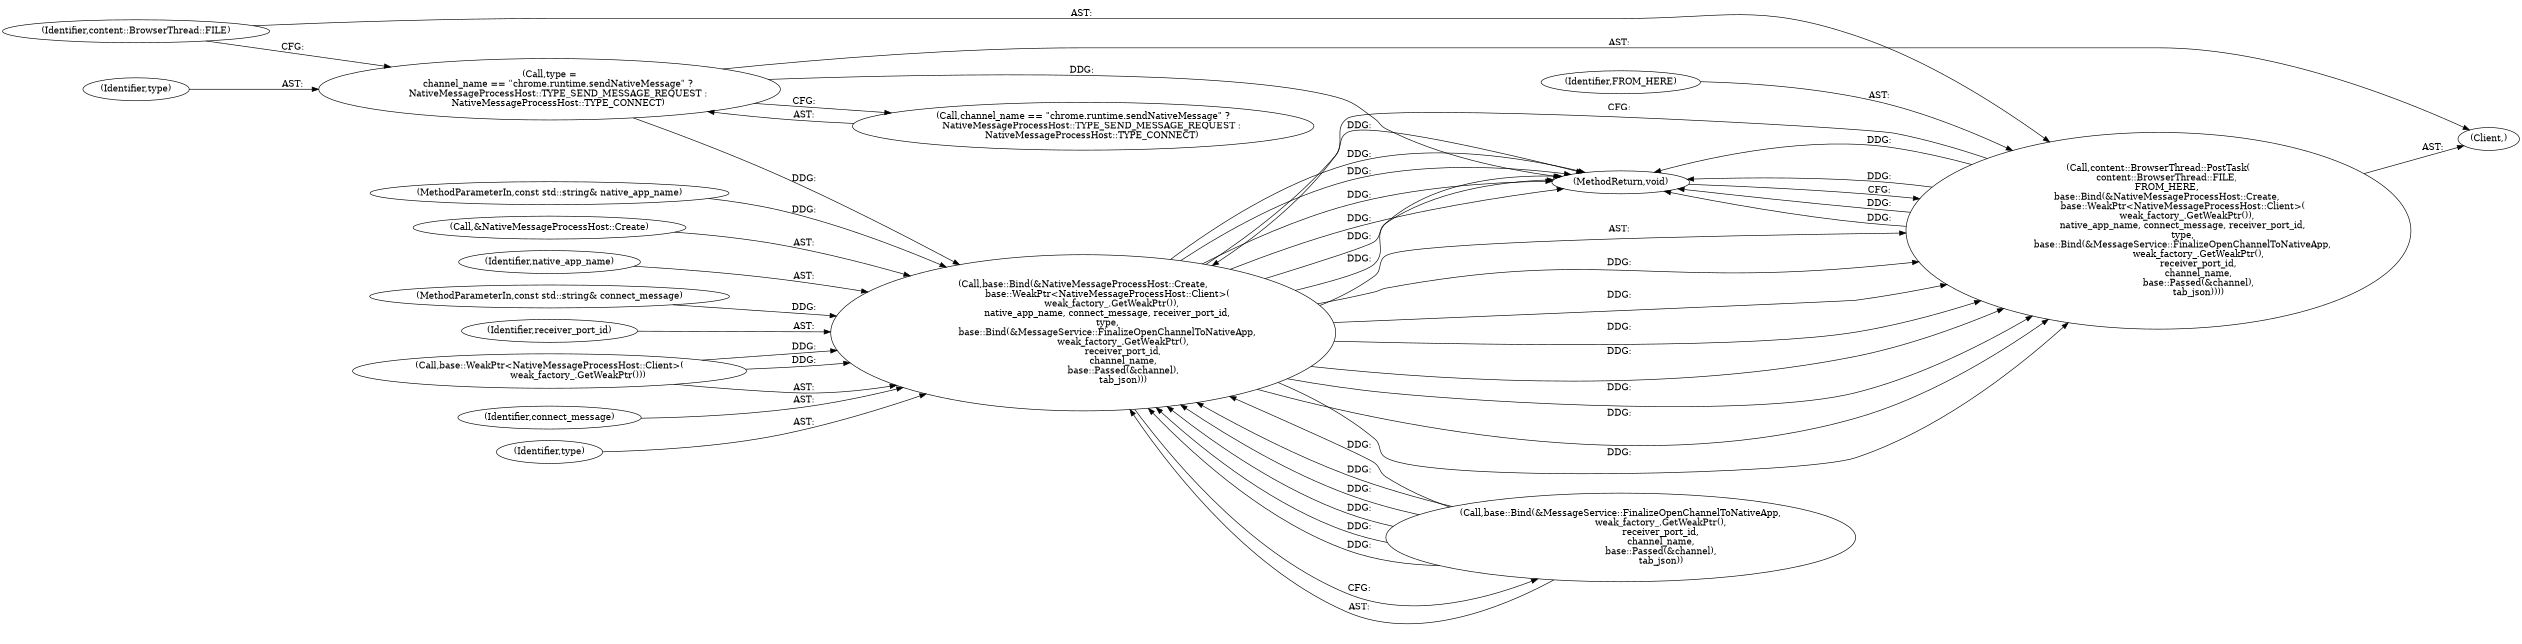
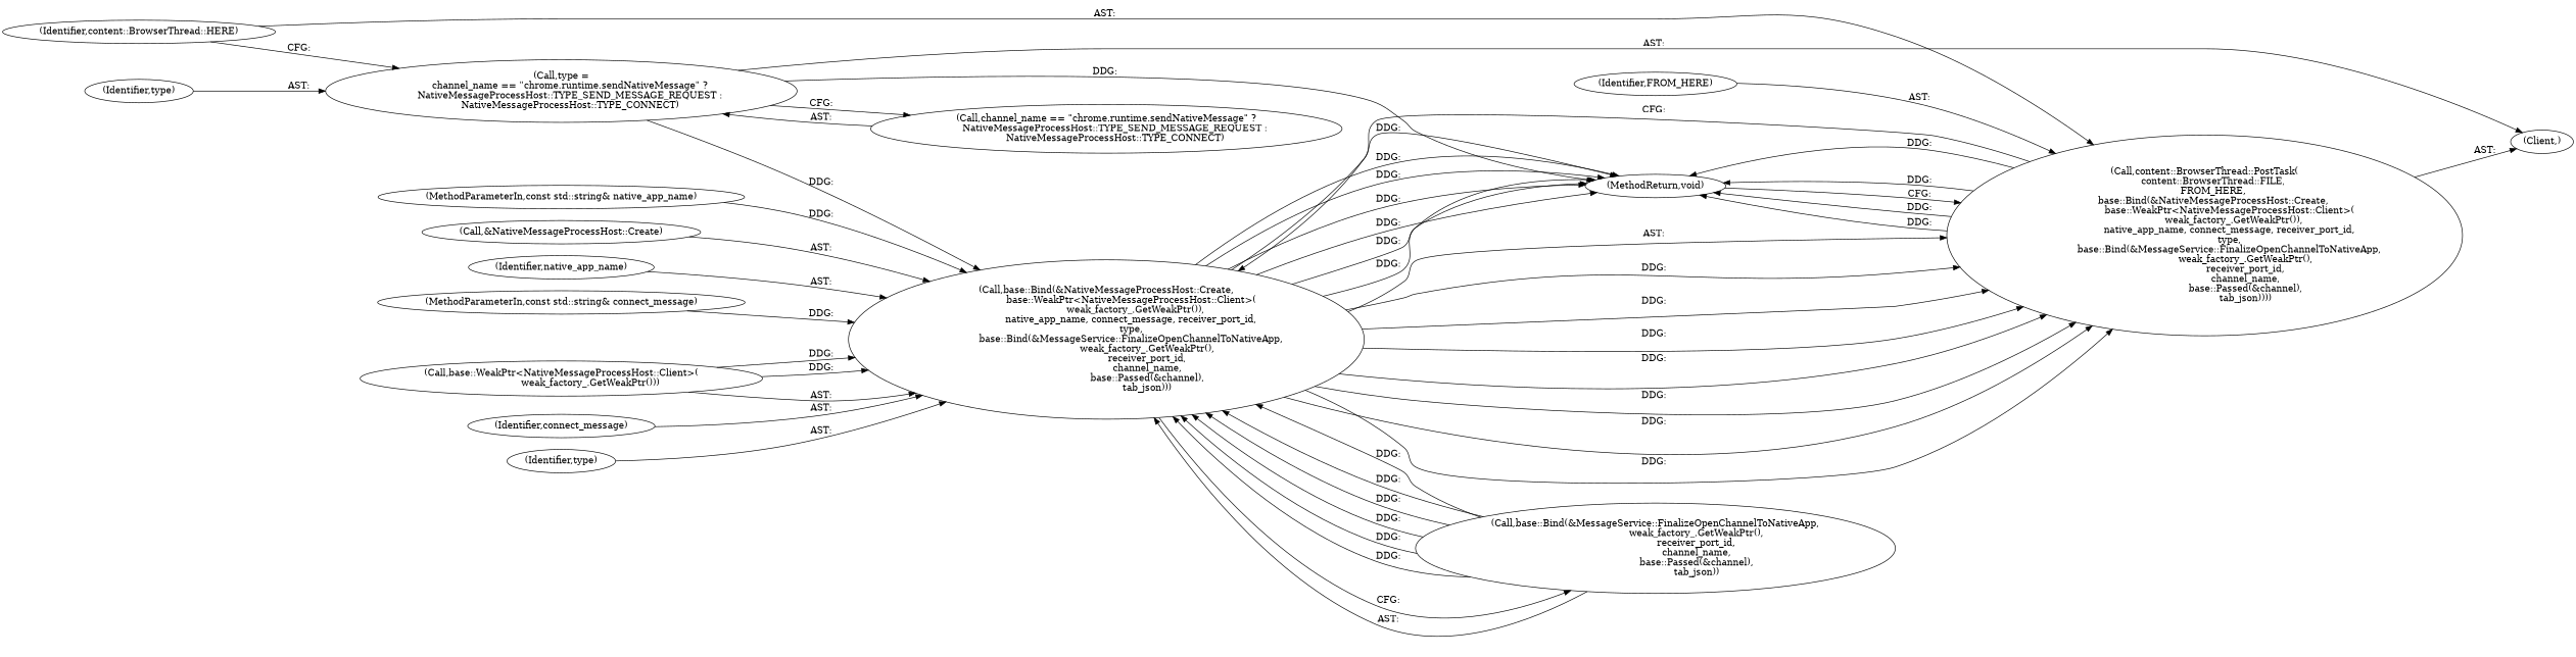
  digraph {
    rankdir=LR
    n1 [label="(Call,type =\n      channel_name == \"chrome.runtime.sendNativeMessage\" ?\n      NativeMessageProcessHost::TYPE_SEND_MESSAGE_REQUEST :\n      NativeMessageProcessHost::TYPE_CONNECT)"]
    n2 [label="(Call,base::Bind(&NativeMessageProcessHost::Create,\n                 base::WeakPtr<NativeMessageProcessHost::Client>(\n                    weak_factory_.GetWeakPtr()),\n                 native_app_name, connect_message, receiver_port_id,\n                 type,\n                 base::Bind(&MessageService::FinalizeOpenChannelToNativeApp,\n                            weak_factory_.GetWeakPtr(),\n                            receiver_port_id,\n                            channel_name,\n                            base::Passed(&channel),\n                            tab_json)))"]
    n3 [label="(MethodReturn,void)"]
    n4 [label="(Client,)"]
    n5 [label="(Call,channel_name == \"chrome.runtime.sendNativeMessage\" ?\n      NativeMessageProcessHost::TYPE_SEND_MESSAGE_REQUEST :\n      NativeMessageProcessHost::TYPE_CONNECT)"]
    n6 [label="(Call,content::BrowserThread::PostTask(\n      content::BrowserThread::FILE,\n      FROM_HERE,\n      base::Bind(&NativeMessageProcessHost::Create,\n                 base::WeakPtr<NativeMessageProcessHost::Client>(\n                    weak_factory_.GetWeakPtr()),\n                 native_app_name, connect_message, receiver_port_id,\n                 type,\n                 base::Bind(&MessageService::FinalizeOpenChannelToNativeApp,\n                            weak_factory_.GetWeakPtr(),\n                            receiver_port_id,\n                            channel_name,\n                            base::Passed(&channel),\n                            tab_json))))"]
    n7 [label="(Call,base::Bind(&MessageService::FinalizeOpenChannelToNativeApp,\n                            weak_factory_.GetWeakPtr(),\n                            receiver_port_id,\n                            channel_name,\n                            base::Passed(&channel),\n                            tab_json))"]
    n8 [label="(Call,base::WeakPtr<NativeMessageProcessHost::Client>(\n                    weak_factory_.GetWeakPtr()))"]
    n9 [label="(Identifier,type)"]
    n10 [label="(Identifier,connect_message)"]
    n11 [label="(Identifier,type)"]
    n12 [label="(MethodParameterIn,const std::string& native_app_name)"]
    n13 [label="(Identifier,FROM_HERE)"]
    n14 [label="(Call,&NativeMessageProcessHost::Create)"]
-   n15 [label="(Identifier,content::BrowserThread::FILE)"]
+   n15 [label="(Identifier,content::BrowserThread::HERE)"]
    n16 [label="(Identifier,native_app_name)"]
    n17 [label="(MethodParameterIn,const std::string& connect_message)"]
-   n18 [label="(Identifier,receiver_port_id)"]
    n1 -> n2 [label="DDG: "]
    n1 -> n3 [label="DDG: "]
    n1 -> n4 [label="AST: "]
    n1 -> n5 [label="CFG: "]
    n2 -> n3 [label="DDG: "]
    n2 -> n3 [label="DDG: "]
    n2 -> n3 [label="DDG: "]
    n2 -> n3 [label="DDG: "]
    n2 -> n3 [label="DDG: "]
    n2 -> n3 [label="DDG: "]
    n2 -> n3 [label="DDG: "]
    n2 -> n6 [label="AST: "]
    n2 -> n6 [label="DDG: "]
    n2 -> n6 [label="DDG: "]
    n2 -> n6 [label="DDG: "]
    n2 -> n6 [label="DDG: "]
    n2 -> n6 [label="DDG: "]
    n2 -> n6 [label="DDG: "]
    n2 -> n6 [label="DDG: "]
    n2 -> n7 [label="CFG: "]
    n3 -> n6 [label="CFG: "]
    n5 -> n1 [label="AST: "]
    n6 -> n2 [label="CFG: "]
    n6 -> n3 [label="DDG: "]
    n6 -> n3 [label="DDG: "]
    n6 -> n3 [label="DDG: "]
    n6 -> n3 [label="DDG: "]
    n6 -> n4 [label="AST: "]
    n7 -> n2 [label="AST: "]
    n7 -> n2 [label="DDG: "]
    n7 -> n2 [label="DDG: "]
    n7 -> n2 [label="DDG: "]
    n7 -> n2 [label="DDG: "]
    n7 -> n2 [label="DDG: "]
    n7 -> n2 [label="DDG: "]
    n8 -> n2 [label="AST: "]
    n8 -> n2 [label="DDG: "]
    n8 -> n2 [label="DDG: "]
    n9 -> n1 [label="AST: "]
    n10 -> n2 [label="AST: "]
    n11 -> n2 [label="AST: "]
    n12 -> n2 [label="DDG: "]
    n13 -> n6 [label="AST: "]
    n14 -> n2 [label="AST: "]
    n15 -> n1 [label="CFG: "]
    n15 -> n6 [label="AST: "]
    n16 -> n2 [label="AST: "]
    n17 -> n2 [label="DDG: "]
-   n18 -> n2 [label="AST: "]
  }
